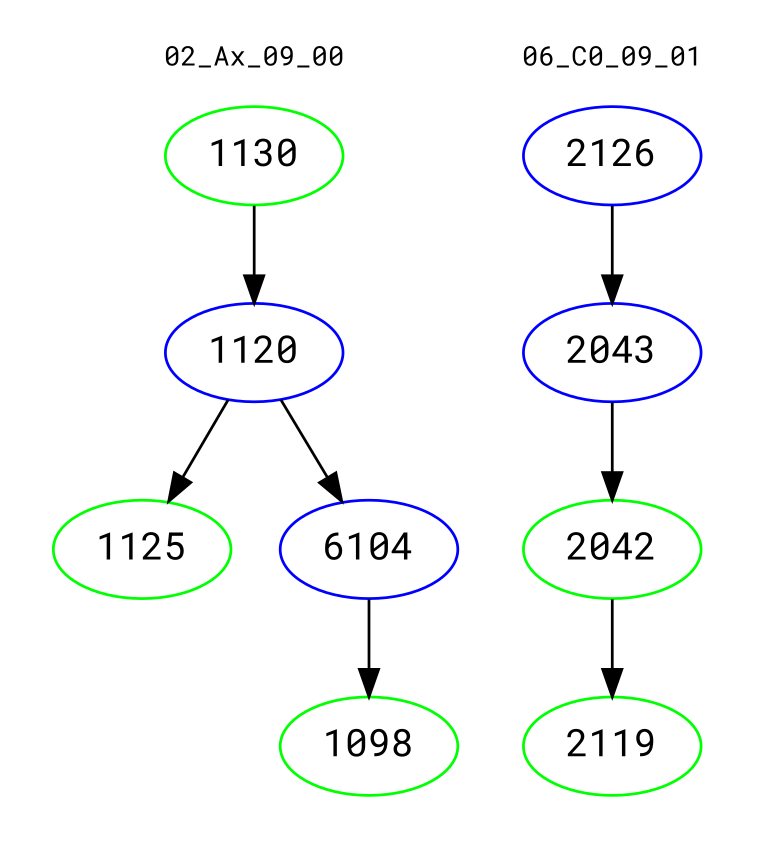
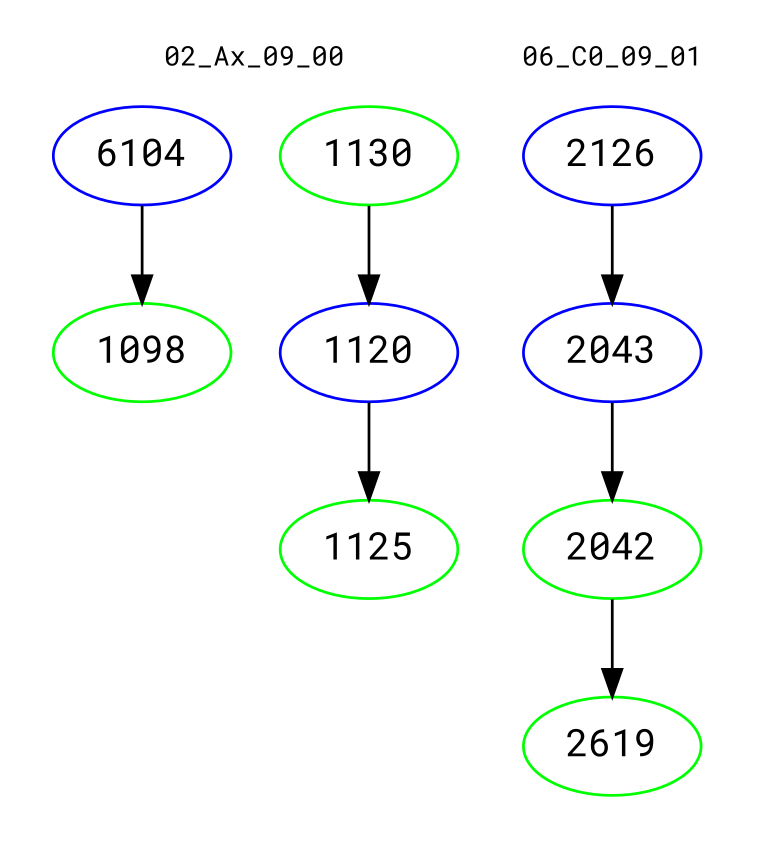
  digraph {
    fontname="Roboto Mono"
    node [color=green fontname="Roboto Mono"]
    edge [color=black fontname="Roboto Mono"]
    n1 [color=blue label=1120]
    n2 [label=1130]
    n3 [label=1125]
    n4 [color=blue label=6104]
    n5 [label=1098]
    n6 [color=blue label=2126]
-   n7 [label=2119]
+   n7 [label=2619]
    n8 [color=blue label=2043]
    n9 [label=2042]
    subgraph cluster_1 {
      color=white
      fontsize=10
      label="02_Ax_09_00"
      n1
      n2
      n3
      n4
      n5
    }
    subgraph cluster_2 {
      color=white
      fontsize=10
      label="06_C0_09_01"
      n6
      n7
      n8
      n9
    }
    n1 -> n3
-   n1 -> n4
    n2 -> n1
    n4 -> n5
    n6 -> n8
    n8 -> n9
    n9 -> n7
  }
